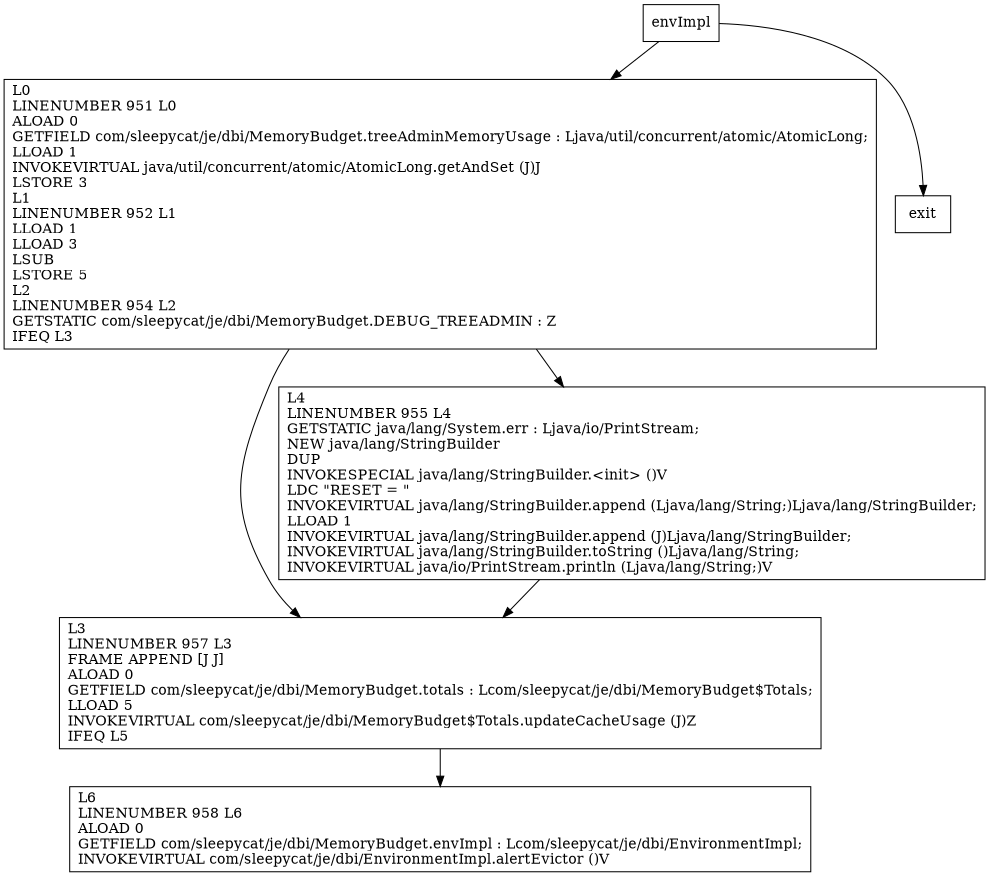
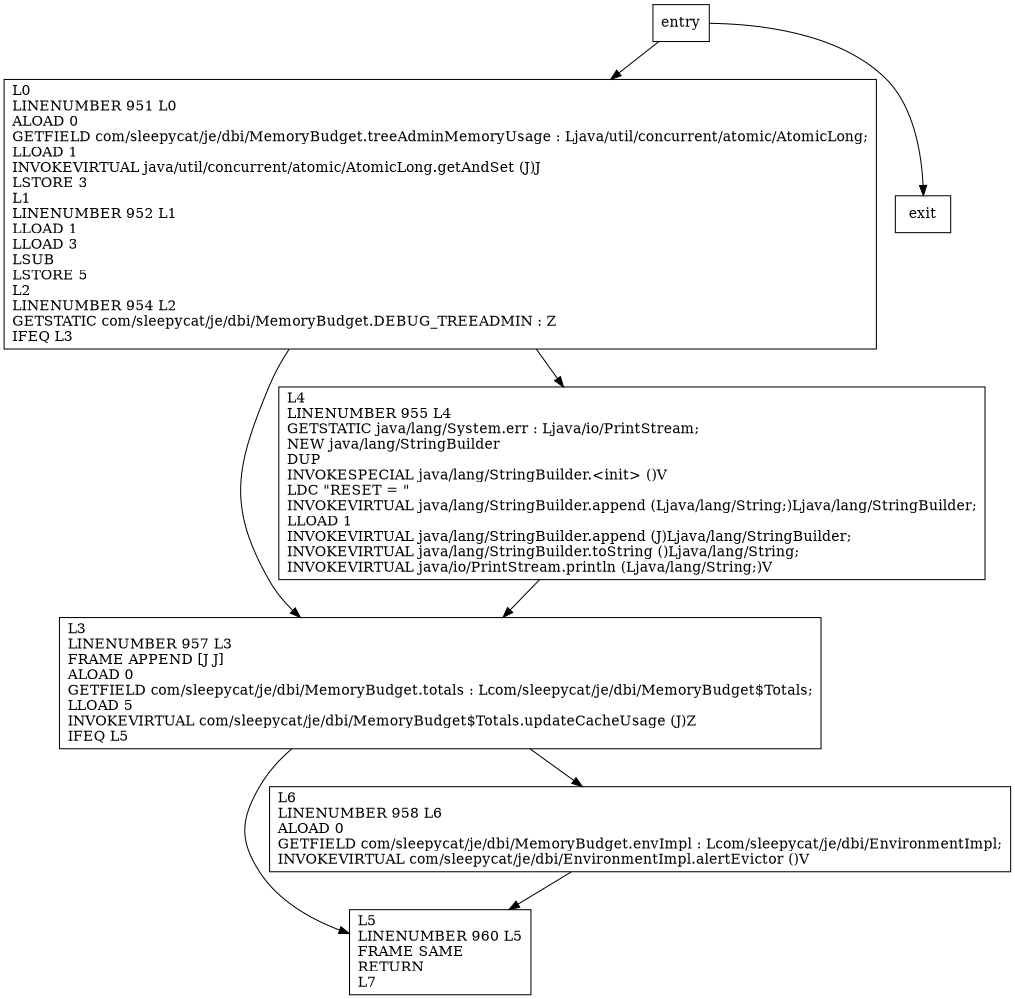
  digraph {
    node [shape=record]
    n1 [label="L0\lLINENUMBER 951 L0\lALOAD 0\lGETFIELD com/sleepycat/je/dbi/MemoryBudget.treeAdminMemoryUsage : Ljava/util/concurrent/atomic/AtomicLong;\lLLOAD 1\lINVOKEVIRTUAL java/util/concurrent/atomic/AtomicLong.getAndSet (J)J\lLSTORE 3\lL1\lLINENUMBER 952 L1\lLLOAD 1\lLLOAD 3\lLSUB\lLSTORE 5\lL2\lLINENUMBER 954 L2\lGETSTATIC com/sleepycat/je/dbi/MemoryBudget.DEBUG_TREEADMIN : Z\lIFEQ L3\l"]
    n2 [label="L3\lLINENUMBER 957 L3\lFRAME APPEND [J J]\lALOAD 0\lGETFIELD com/sleepycat/je/dbi/MemoryBudget.totals : Lcom/sleepycat/je/dbi/MemoryBudget$Totals;\lLLOAD 5\lINVOKEVIRTUAL com/sleepycat/je/dbi/MemoryBudget$Totals.updateCacheUsage (J)Z\lIFEQ L5\l"]
    n3 [label="L4\lLINENUMBER 955 L4\lGETSTATIC java/lang/System.err : Ljava/io/PrintStream;\lNEW java/lang/StringBuilder\lDUP\lINVOKESPECIAL java/lang/StringBuilder.\<init\> ()V\lLDC \"RESET = \"\lINVOKEVIRTUAL java/lang/StringBuilder.append (Ljava/lang/String;)Ljava/lang/StringBuilder;\lLLOAD 1\lINVOKEVIRTUAL java/lang/StringBuilder.append (J)Ljava/lang/StringBuilder;\lINVOKEVIRTUAL java/lang/StringBuilder.toString ()Ljava/lang/String;\lINVOKEVIRTUAL java/io/PrintStream.println (Ljava/lang/String;)V\l"]
+   n4 [label="L5\lLINENUMBER 960 L5\lFRAME SAME\lRETURN\lL7\l"]
    n5 [label="L6\lLINENUMBER 958 L6\lALOAD 0\lGETFIELD com/sleepycat/je/dbi/MemoryBudget.envImpl : Lcom/sleepycat/je/dbi/EnvironmentImpl;\lINVOKEVIRTUAL com/sleepycat/je/dbi/EnvironmentImpl.alertEvictor ()V\l"]
-   entry [label=envImpl]
+   entry
    exit
    n1 -> n2
    n1 -> n3
+   n2 -> n4
    n2 -> n5
    n3 -> n2
+   n5 -> n4
    entry -> n1
    entry -> exit
  }
